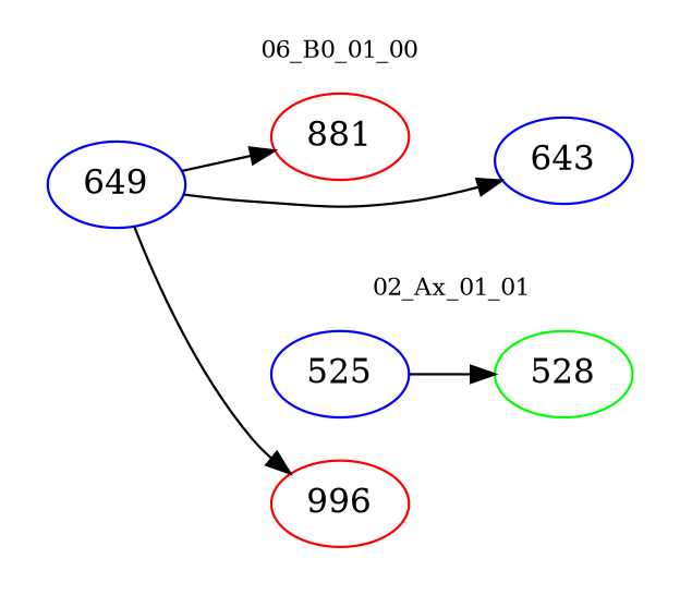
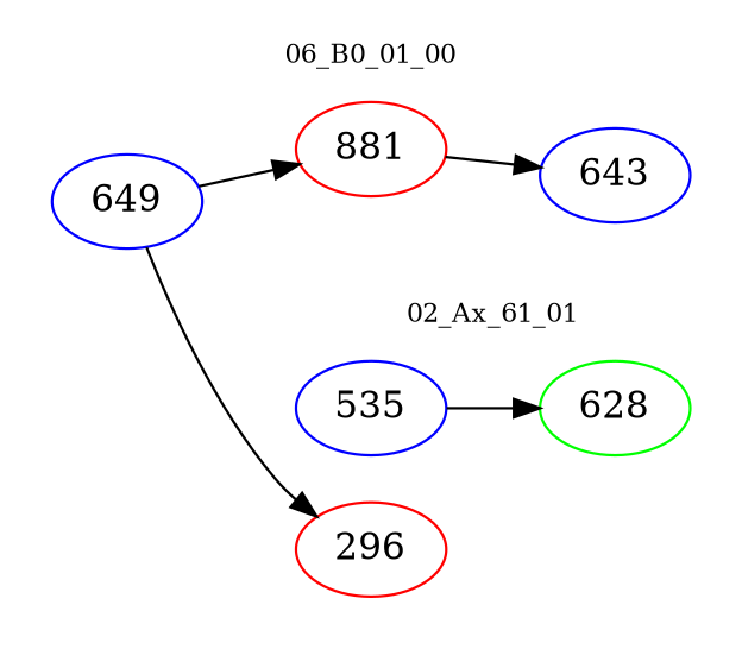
  digraph {
    rankdir=LR
    node [color=blue]
    edge [color=black]
-   n1 [label=525]
-   n2 [color=green label=528]
-   n3 [color=red label=996]
+   n1 [label=535]
+   n2 [color=green label=628]
+   n3 [color=red label=296]
    n4 [label=649]
    n5 [label=643]
    n6 [color=red label=881]
    subgraph cluster_1 {
      color=white
      fontsize=10
-     label="02_Ax_01_01"
+     label="02_Ax_61_01"
      n1
      n2
      n3
    }
    subgraph cluster_2 {
      color=white
      fontsize=10
      label="06_B0_01_00"
      n4
      n5
      n6
    }
    n1 -> n2
    n4 -> n3
-   n4 -> n5
+   n6 -> n5
    n4 -> n6
  }
